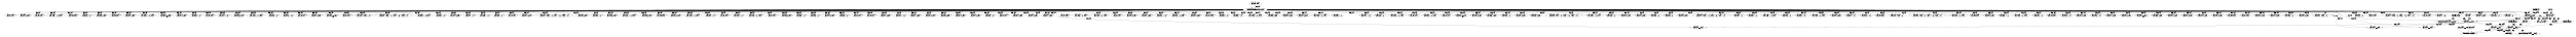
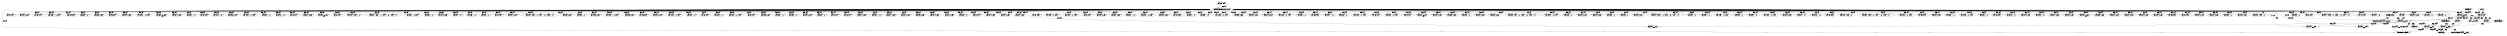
  digraph {
    n1 [label="(Call,buf[0] == 0x25)"]
    n2 [label="(Literal,0x25)"]
    n3 [label="(ControlStructure,if (buf[0] == 0x25))"]
    n4 [label="(MethodReturn,static int)"]
    n5 [label="(Call,buf[0] == 0x00)"]
    n6 [label="(Call,buf[0] == 0x19)"]
    n7 [label="(Call,buf[0] == 0x24)"]
    n8 [label="(Call,buf[0] == 0x17)"]
    n9 [label="(Call,buf[0] == 0x1a)"]
+   n10 [label="(Literal,0x00)"]
    n11 [label="(Call,buf[0] == 0x20)"]
    n12 [label="(ControlStructure,if (buf[0] == 0x00))"]
    n13 [label="(Call,(int) buf[0])"]
    n14 [label="(Call,i = (int) buf[0])"]
    n15 [label="(Call,buf[0])"]
    n16 [label="(MethodParameterIn,const ut8 *buf)"]
    n17 [label="(Call,buf[3] << 8)"]
    n18 [label="(Call,(int) buf[1])"]
    n19 [label="(Call,buf[4] | (buf[5] << 8) | (buf[6] << 16) | (buf[7] << 24))"]
    n20 [label="(Call,(int) buf[1])"]
    n21 [label="(Call,buf[4] << 16)"]
    n22 [label="(Call,buf[4] & 0x0f)"]
    n23 [label="(Call,buf[3] << 8)"]
    n24 [label="(Call,buf[3] << 8)"]
    n25 [label="(Call,(int) buf[1])"]
    n26 [label="(Call,buf[4] & 0x0f)"]
    n27 [label="(Call,(int) buf[1])"]
    n28 [label="(Call,(buf[3] << 8) | buf[2])"]
    n29 [label="(Call,(llint)buf[3])"]
    n30 [label="(Call,buf[5] << 8)"]
    n31 [label="(Call,buf[5] & 0x0f)"]
    n32 [label="(Call,(llint)buf[4])"]
    n33 [label="(Call,buf[4] & 0xf0)"]
    n34 [label="(Call,(buf[3] << 8) | buf[2])"]
    n35 [label="(Call,buf[0] == 0x23)"]
    n36 [label="(Call,buf[1] & 0x0f)"]
    n37 [label="(Call,buf[3] << 8)"]
    n38 [label="(Call,(int) buf[2])"]
    n39 [label="(Call,buf[4] << 16)"]
    n40 [label="(Call,buf[5] & 0x0f)"]
    n41 [label="(Call,(buf[3] << 8) | buf[2])"]
    n42 [label="(Call,buf[3] << 8)"]
    n43 [label="(Call,buf[6] << 16)"]
    n44 [label="(Call,(int) buf[1])"]
    n45 [label="(Call,buf[1] & 0x0f)"]
    n46 [label="(Call,buf[0] == 0x22)"]
    n47 [label="(Call,(int) buf[1])"]
    n48 [label="(Call,buf[2] | (buf[3] << 8))"]
    n49 [label="(Call,buf[2] | (buf[3] << 8) | (buf[4] << 16) | (buf[5] << 24))"]
    n50 [label="(Call,buf[3] << 8 | buf[2])"]
    n51 [label="(Call,buf[3] << 8)"]
    n52 [label="(Call,buf[4] & 0xf0)"]
    n53 [label="(Call,buf[7] << 24)"]
    n54 [label="(Call,buf[3] << 8)"]
    n55 [label="(Call,buf[3] << 8)"]
    n56 [label="(Call,(int) buf[1])"]
    n57 [label="(Call,buf[1] & 0x0f)"]
    n58 [label="(Call,buf[2] | (buf[3] << 8) | (buf[4] << 16) | (buf[5] << 24))"]
    n59 [label="(Call,buf[5] & 0x0f)"]
    n60 [label="(Call,buf[3] << 8)"]
    n61 [label="(Call,buf[5] & 0x0f)"]
    n62 [label="(Call,(buf[3] << 8) | buf[2])"]
    n63 [label="(Call,buf[5] & 0xf0)"]
    n64 [label="(Call,(llint)buf[5])"]
    n65 [label="(Call,buf[1] & 0x0f)"]
    n66 [label="(Call,(buf[5] << 8) | buf[4])"]
    n67 [label="(Call,buf[2] << 24)"]
    n68 [label="(Call,(int) buf[1])"]
    n69 [label="(Call,buf[3] << 8)"]
    n70 [label="(Call,(buf[3] << 8) | buf[2])"]
    n71 [label="(Call,(int) buf[1])"]
    n72 [label="(Call,buf[5] & 0x0f)"]
    n73 [label="(Call,buf[3] << 8)"]
    n74 [label="(Call,buf[5] << 8)"]
    n75 [label="(Call,buf[4] & 0x0f)"]
    n76 [label="(Call,buf[3] << 8)"]
    n77 [label="(Call,(int) buf[1])"]
    n78 [label="(Call,(int) buf[1])"]
    n79 [label="(Call,buf[1] & 0x0f)"]
    n80 [label="(Call,buf[2] << 16)"]
    n81 [label="(Call,buf[4] & 0x0f)"]
    n82 [label="(Call,buf[1] & 0xf0)"]
    n83 [label="(Call,buf[5] & 0xf0)"]
    n84 [label="(Call,buf[1] & 0xf0)"]
    n85 [label="(Call,buf[1] & 0xf0)"]
    n86 [label="(Call,buf[3] << 8)"]
    n87 [label="(Call,(int) buf[1])"]
    n88 [label="(Call,buf[1] & 0xf0)"]
    n89 [label="(Call,buf[4] & 0xf0)"]
    n90 [label="(Call,buf[4] & 0x0f)"]
    n91 [label="(Call,(int) buf[3])"]
    n92 [label="(Call,(buf[3]<<8) | buf[2])"]
    n93 [label="(Call,(buf[3] << 8) | buf[2])"]
    n94 [label="(Call,(int) buf[1])"]
    n95 [label="(Call,buf[4] & 0xf0)"]
    n96 [label="(Call,buf[1] & 0x0f)"]
    n97 [label="(Call,buf[6] << 16)"]
    n98 [label="(Call,buf[3] << 8 | buf[2])"]
    n99 [label="(Call,buf[4] & 0xf0)"]
    n100 [label="(Call,(int) buf[3])"]
    n101 [label="(Call,buf[3] << 8)"]
    n102 [label="(Call,buf[5] << 24)"]
    n103 [label="(Call,(buf[3] << 8) | buf[2])"]
    n104 [label="(Call,buf[5] & 0xf0)"]
    n105 [label="(Call,buf[4] & 0xf0)"]
    n106 [label="(Call,buf[4] & 0x0f)"]
    n107 [label="(Call,(buf[5] << 8) | buf[4])"]
    n108 [label="(Call,buf[5] << 8)"]
+   n109 [label="(Call,(llint)buf[6])"]
    n110 [label="(Call,buf[4] << 16)"]
    n111 [label="(Call,buf[3] << 8)"]
    n112 [label="(Call,(buf[3] << 8) | buf[2])"]
    n113 [label="(Call,(int) buf[1])"]
    n114 [label="(Call,buf[3] << 8 | buf[2])"]
    n115 [label="(Call,(int) buf[1])"]
    n116 [label="(Call,buf[0] == 0x1f)"]
    n117 [label="(Call,buf[4] & 0x0f)"]
    n118 [label="(Call,buf[5] & 0x0f)"]
    n119 [label="(Call,buf[5] << 8)"]
    n120 [label="(Call,buf[1] & 0xf0)"]
    n121 [label="(Call,buf[5] & 0x0f)"]
    n122 [label="(Call,buf[5] | (buf[4] << 8) | (buf[3] << 16) | (buf[2] << 24))"]
    n123 [label="(Call,(buf[5] << 8) | buf[4])"]
    n124 [label="(Call,buf[3] << 8)"]
    n125 [label="(Call,buf[1] & 0xf0)"]
    n126 [label="(Call,buf[4] & 0x0f)"]
    n127 [label="(Call,buf[5] << 8)"]
    n128 [label="(Call,buf[3]<<8)"]
    n129 [label="(Call,buf[4] & 0xf0)"]
    n130 [label="(Call,buf[4] | (buf[5] << 8) | (buf[6] << 16) | (buf[7] << 24))"]
    n131 [label="(Call,buf[4] << 8)"]
    n132 [label="(Call,buf[3] << 8)"]
    n133 [label="(Call,(buf[3] << 8) | buf[2])"]
    n134 [label="(Call,buf[3] << 8)"]
    n135 [label="(Call,buf[5] << 24)"]
    n136 [label="(Call,(buf[3] << 8) | buf[2])"]
    n137 [label="(Call,buf[4] & 0xf0)"]
    n138 [label="(Call,buf[7] << 24)"]
    n139 [label="(Call,buf[3] << 16)"]
    n140 [label="(Call,(llint)buf[8])"]
    n141 [label="(Call,buf[2] | (buf[3] << 8))"]
    n142 [label="(Call,buf[2] | (buf[3] << 8) | (buf[4] << 16) | (buf[5] << 24))"]
    n143 [label="(Call,(buf[3] << 8) | buf[2])"]
    n144 [label="(Call,(llint)buf[9])"]
    n145 [label="(Call,buf[4] & 0xf0)"]
    n146 [label="(Call,buf[3] << 8)"]
    n147 [label="(Call,(buf[3] << 8) | buf[2])"]
    n148 [label="(Call,buf[3] << 8)"]
    n149 [label="(Call,(llint)buf[7])"]
    n150 [label="(Call,buf[5] << 24)"]
    n151 [label="(Call,buf[4] & 0x0f)"]
    n152 [label="(Call,buf[3] << 24)"]
    n153 [label="(Call,buf[1] & 0x0f)"]
    n154 [label="(Call,buf[1] & 0xf0)"]
    n155 [label="(Call,buf[0] == 0x1c)"]
    n156 [label="(Call,buf[5] & 0xf0)"]
    n157 [label="(Call,buf[4] & 0x0f)"]
    n158 [label="(Call,buf[1] & 0xf0)"]
    n159 [label="(Call,buf[4] & 0x0f)"]
    n160 [label="(Call,buf[4] & 0xf0)"]
    n161 [label="(Call,(llint)buf[2])"]
    n162 [label="(Call,(int) buf[2])"]
    n163 [label="(Call,buf[4] & 0x0f)"]
    n164 [label="(Call,buf[4] & 0x0f)"]
    n165 [label="(Call,buf[3] << 8)"]
    n166 [label="(Call,buf[1] & 0x0f)"]
    n167 [label="(Call,buf[2] | (buf[3] << 8))"]
    1000126
    n169 [label="(Call,(char) buf[1])"]
    n170 [label="(Identifier,buf)"]
    n171 [label="(Identifier,flag_str)"]
    n172 [label="(Call,buf[0])"]
    n173 [label="(Identifier,strasm)"]
    n174 [label="(Identifier,flag_str)"]
    n175 [label="(Call,buf[0])"]
    1000143
    n1 -> n2 [label="CFG: "]
    n1 -> n3 [label="AST: "]
    n1 -> n4 [label="DDG: buf[0]"]
    n1 -> n4 [label="DDG: buf[0] == 0x25"]
    n2 -> n1 [label="AST: "]
    n5 -> n1 [label="DDG: buf[0]"]
    n5 -> n4 [label="DDG: buf[0]"]
    n5 -> n4 [label="DDG: buf[0] == 0x00"]
    n5 -> n6 [label="DDG: buf[0]"]
    n5 -> n7 [label="DDG: buf[0]"]
    n5 -> n8 [label="DDG: buf[0]"]
    n5 -> n9 [label="DDG: buf[0]"]
+   n5 -> n10 [label="CFG: "]
+   n10 -> n5 [label="AST: "]
    n13 -> n5 [label="DDG: buf[0]"]
    n13 -> n14 [label="AST: "]
    n13 -> n14 [label="DDG: buf[0]"]
    n13 -> n15 [label="CFG: "]
    n14 -> n13 [label="CFG: "]
    n15 -> n13 [label="AST: "]
    n16 -> n1 [label="DDG: buf"]
+   n16 -> n4 [label="DDG: buf"]
    n16 -> n5 [label="DDG: buf"]
-   n16 -> n6 [label="DDG: buf"]
+   n16 -> n6 [label="AST: "]
    n16 -> n7 [label="DDG: buf"]
    n16 -> n8 [label="DDG: buf"]
    n16 -> n9 [label="DDG: buf"]
    n16 -> n11 [label="DDG: buf"]
    n16 -> n13 [label="DDG: buf"]
    n16 -> n17 [label="DDG: buf"]
    n16 -> n18 [label="DDG: buf"]
    n16 -> n19 [label="DDG: buf"]
    n16 -> n20 [label="DDG: buf"]
    n16 -> n21 [label="DDG: buf"]
    n16 -> n22 [label="DDG: buf"]
    n16 -> n23 [label="DDG: buf"]
    n16 -> n24 [label="DDG: buf"]
    n16 -> n25 [label="DDG: buf"]
    n16 -> n26 [label="DDG: buf"]
    n16 -> n27 [label="DDG: buf"]
    n16 -> n28 [label="DDG: buf"]
    n16 -> n29 [label="DDG: buf"]
    n16 -> n30 [label="DDG: buf"]
    n16 -> n31 [label="DDG: buf"]
    n16 -> n32 [label="DDG: buf"]
    n16 -> n33 [label="DDG: buf"]
    n16 -> n34 [label="DDG: buf"]
    n16 -> n35 [label="DDG: buf"]
    n16 -> n36 [label="DDG: buf"]
    n16 -> n37 [label="DDG: buf"]
    n16 -> n38 [label="DDG: buf"]
    n16 -> n39 [label="DDG: buf"]
    n16 -> n40 [label="DDG: buf"]
    n16 -> n41 [label="DDG: buf"]
    n16 -> n42 [label="DDG: buf"]
    n16 -> n43 [label="DDG: buf"]
    n16 -> n44 [label="DDG: buf"]
    n16 -> n45 [label="DDG: buf"]
    n16 -> n46 [label="DDG: buf"]
    n16 -> n47 [label="DDG: buf"]
    n16 -> n48 [label="DDG: buf"]
    n16 -> n49 [label="DDG: buf"]
    n16 -> n50 [label="DDG: buf"]
    n16 -> n51 [label="DDG: buf"]
    n16 -> n52 [label="DDG: buf"]
    n16 -> n53 [label="DDG: buf"]
    n16 -> n54 [label="DDG: buf"]
    n16 -> n55 [label="DDG: buf"]
    n16 -> n56 [label="DDG: buf"]
    n16 -> n57 [label="DDG: buf"]
    n16 -> n58 [label="DDG: buf"]
    n16 -> n59 [label="DDG: buf"]
    n16 -> n60 [label="DDG: buf"]
    n16 -> n61 [label="DDG: buf"]
    n16 -> n62 [label="DDG: buf"]
    n16 -> n63 [label="DDG: buf"]
    n16 -> n64 [label="DDG: buf"]
    n16 -> n65 [label="DDG: buf"]
    n16 -> n66 [label="DDG: buf"]
    n16 -> n67 [label="DDG: buf"]
    n16 -> n68 [label="DDG: buf"]
    n16 -> n69 [label="DDG: buf"]
    n16 -> n70 [label="DDG: buf"]
    n16 -> n71 [label="DDG: buf"]
    n16 -> n72 [label="DDG: buf"]
    n16 -> n73 [label="DDG: buf"]
    n16 -> n74 [label="DDG: buf"]
    n16 -> n75 [label="DDG: buf"]
    n16 -> n76 [label="DDG: buf"]
    n16 -> n77 [label="DDG: buf"]
    n16 -> n78 [label="DDG: buf"]
    n16 -> n79 [label="DDG: buf"]
    n16 -> n80 [label="DDG: buf"]
    n16 -> n81 [label="DDG: buf"]
    n16 -> n82 [label="DDG: buf"]
    n16 -> n83 [label="DDG: buf"]
    n16 -> n84 [label="DDG: buf"]
    n16 -> n85 [label="DDG: buf"]
    n16 -> n86 [label="DDG: buf"]
    n16 -> n87 [label="DDG: buf"]
    n16 -> n88 [label="DDG: buf"]
    n16 -> n89 [label="DDG: buf"]
    n16 -> n90 [label="DDG: buf"]
    n16 -> n91 [label="DDG: buf"]
    n16 -> n92 [label="DDG: buf"]
    n16 -> n93 [label="DDG: buf"]
    n16 -> n94 [label="DDG: buf"]
    n16 -> n95 [label="DDG: buf"]
    n16 -> n96 [label="DDG: buf"]
    n16 -> n97 [label="DDG: buf"]
    n16 -> n98 [label="DDG: buf"]
    n16 -> n99 [label="DDG: buf"]
    n16 -> n100 [label="DDG: buf"]
    n16 -> n101 [label="DDG: buf"]
    n16 -> n102 [label="DDG: buf"]
    n16 -> n103 [label="DDG: buf"]
    n16 -> n104 [label="DDG: buf"]
    n16 -> n105 [label="DDG: buf"]
    n16 -> n106 [label="DDG: buf"]
    n16 -> n107 [label="DDG: buf"]
    n16 -> n108 [label="DDG: buf"]
+   n16 -> n109 [label="DDG: buf"]
    n16 -> n110 [label="DDG: buf"]
    n16 -> n111 [label="DDG: buf"]
    n16 -> n112 [label="DDG: buf"]
    n16 -> n113 [label="DDG: buf"]
    n16 -> n114 [label="DDG: buf"]
    n16 -> n115 [label="DDG: buf"]
    n16 -> n116 [label="DDG: buf"]
    n16 -> n117 [label="DDG: buf"]
    n16 -> n118 [label="DDG: buf"]
    n16 -> n119 [label="DDG: buf"]
    n16 -> n120 [label="DDG: buf"]
    n16 -> n121 [label="DDG: buf"]
    n16 -> n122 [label="DDG: buf"]
    n16 -> n123 [label="DDG: buf"]
    n16 -> n124 [label="DDG: buf"]
    n16 -> n125 [label="DDG: buf"]
    n16 -> n126 [label="DDG: buf"]
    n16 -> n127 [label="DDG: buf"]
    n16 -> n128 [label="DDG: buf"]
    n16 -> n129 [label="DDG: buf"]
    n16 -> n130 [label="DDG: buf"]
    n16 -> n131 [label="DDG: buf"]
    n16 -> n132 [label="DDG: buf"]
    n16 -> n133 [label="DDG: buf"]
    n16 -> n134 [label="DDG: buf"]
    n16 -> n135 [label="DDG: buf"]
    n16 -> n136 [label="DDG: buf"]
    n16 -> n137 [label="DDG: buf"]
    n16 -> n138 [label="DDG: buf"]
    n16 -> n139 [label="DDG: buf"]
    n16 -> n140 [label="DDG: buf"]
    n16 -> n141 [label="DDG: buf"]
    n16 -> n142 [label="DDG: buf"]
    n16 -> n143 [label="DDG: buf"]
    n16 -> n144 [label="DDG: buf"]
    n16 -> n145 [label="DDG: buf"]
    n16 -> n146 [label="DDG: buf"]
    n16 -> n147 [label="DDG: buf"]
    n16 -> n148 [label="DDG: buf"]
    n16 -> n149 [label="DDG: buf"]
    n16 -> n150 [label="DDG: buf"]
    n16 -> n151 [label="DDG: buf"]
    n16 -> n152 [label="DDG: buf"]
    n16 -> n153 [label="DDG: buf"]
    n16 -> n154 [label="DDG: buf"]
    n16 -> n155 [label="DDG: buf"]
    n16 -> n156 [label="DDG: buf"]
    n16 -> n157 [label="DDG: buf"]
    n16 -> n158 [label="DDG: buf"]
    n16 -> n159 [label="DDG: buf"]
    n16 -> n160 [label="DDG: buf"]
    n16 -> n161 [label="DDG: buf"]
    n16 -> n162 [label="DDG: buf"]
    n16 -> n163 [label="DDG: buf"]
    n16 -> n164 [label="DDG: buf"]
    n16 -> n165 [label="DDG: buf"]
    n16 -> n166 [label="DDG: buf"]
    n16 -> n167 [label="DDG: buf"]
    n16 -> 1000126 [label="AST: "]
    n169 -> n16 [label="DDG: buf"]
    n170 -> n5 [label="CFG: "]
    n170 -> n11 [label="DDG: buf[0]"]
    n171 -> n1 [label="CFG: "]
    n172 -> n5 [label="AST: "]
    n173 -> n5 [label="CFG: "]
    n173 -> n12 [label="AST: "]
    n174 -> n1 [label="CFG: "]
    n175 -> n1 [label="AST: "]
    1000143 -> n13 [label="AST: "]
  }
